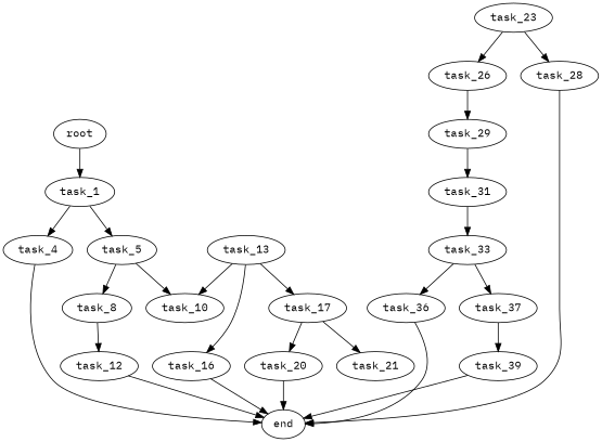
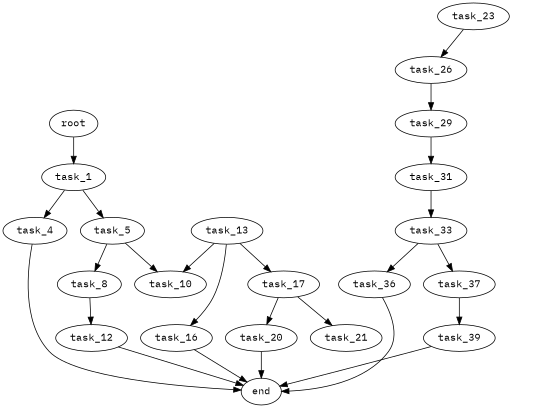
  digraph {
    fontname="IBM Plex Mono"
    node [fontname="IBM Plex Mono"]
    edge [fontname="IBM Plex Mono"]
    root
    task_1
    task_4
    task_5
    end
    task_8
    task_10
    task_12
    task_13
    task_16
    task_17
    task_20
    task_21
    task_23
    task_26
-   task_28
    task_29
    task_31
    task_33
    task_36
    task_37
    task_39
    root -> task_1
    task_1 -> task_4
    task_1 -> task_5
    task_4 -> end
    task_5 -> task_8
    task_5 -> task_10
    task_8 -> task_12
    task_12 -> end
    task_13 -> task_10
    task_13 -> task_16
    task_13 -> task_17
    task_16 -> end
    task_17 -> task_20
    task_17 -> task_21
    task_20 -> end
    task_23 -> task_26
-   task_23 -> task_28
    task_26 -> task_29
-   task_28 -> end
    task_29 -> task_31
    task_31 -> task_33
    task_33 -> task_36
    task_33 -> task_37
    task_36 -> end
    task_37 -> task_39
    task_39 -> end
  }
